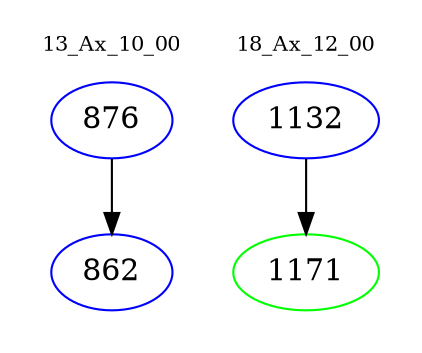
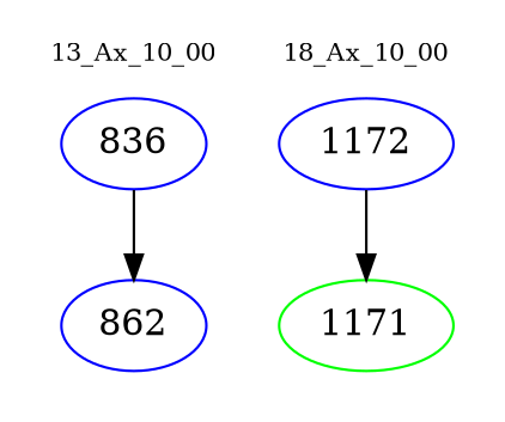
  digraph {
    node [color=blue]
    edge [color=black]
-   n1 [label=876]
+   n1 [label=836]
    n2 [label=862]
-   n3 [label=1132]
+   n3 [label=1172]
    n4 [color=green label=1171]
    subgraph cluster_1 {
      color=white
      fontsize=10
      label="13_Ax_10_00"
      n1
      n2
    }
    subgraph cluster_2 {
      color=white
      fontsize=10
-     label="18_Ax_12_00"
+     label="18_Ax_10_00"
      n3
      n4
    }
    n1 -> n2
    n3 -> n4
  }
